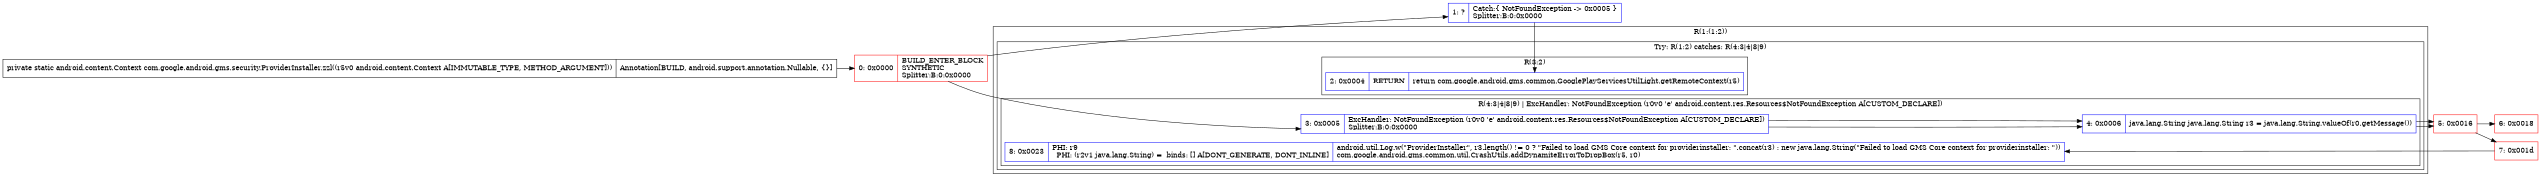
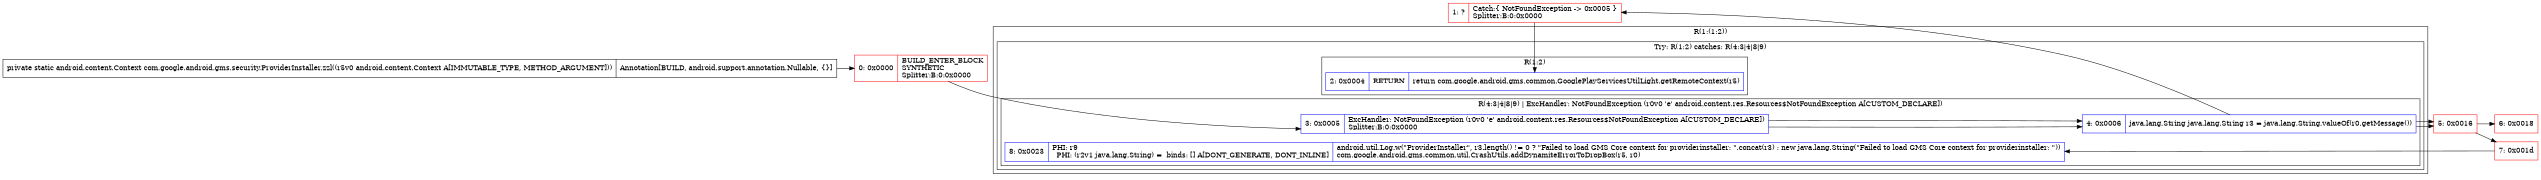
  digraph {
    rankdir=LR
    node [color=red shape=record]
    n1 [color=blue label="{2\:\ 0x0004|RETURN\l|return com.google.android.gms.common.GooglePlayServicesUtilLight.getRemoteContext(r5)\l}"]
    n2 [color=blue label="{3\:\ 0x0005|ExcHandler: NotFoundException (r0v0 'e' android.content.res.Resources$NotFoundException A[CUSTOM_DECLARE])\lSplitter:B:0:0x0000\l}"]
    n3 [color=blue label="{4\:\ 0x0006|java.lang.String java.lang.String r3 = java.lang.String.valueOf(r0.getMessage())\l}"]
    n4 [color=blue label="{8\:\ 0x0023|PHI: r9 \l  PHI: (r2v1 java.lang.String) =  binds: [] A[DONT_GENERATE, DONT_INLINE]\l|android.util.Log.w(\"ProviderInstaller\", r3.length() != 0 ? \"Failed to load GMS Core context for providerinstaller: \".concat(r3) : new java.lang.String(\"Failed to load GMS Core context for providerinstaller: \"))\lcom.google.android.gms.common.util.CrashUtils.addDynamiteErrorToDropBox(r5, r0)\l}"]
    n5 [label="{5\:\ 0x0016}"]
    n6 [label="{6\:\ 0x0018}"]
    n7 [label="{7\:\ 0x001d}"]
    n8 [label="{0\:\ 0x0000|BUILD_ENTER_BLOCK\lSYNTHETIC\lSplitter:B:0:0x0000\l}"]
-   n9 [color=blue label="{1\:\ ?|Catch:\{ NotFoundException \-\> 0x0005 \}\lSplitter:B:0:0x0000\l}"]
+   n9 [label="{1\:\ ?|Catch:\{ NotFoundException \-\> 0x0005 \}\lSplitter:B:0:0x0000\l}"]
    n10 [label="{private static android.content.Context com.google.android.gms.security.ProviderInstaller.zzl((r5v0 android.content.Context A[IMMUTABLE_TYPE, METHOD_ARGUMENT]))  | Annotation[BUILD, android.support.annotation.Nullable, \{\}]\l}" color=""]
    subgraph cluster_1 {
      label="R(1:(1:2))"
      subgraph cluster_2 {
        label="Try: R(1:2) catches: R(4:3|4|8|9)"
        subgraph cluster_3 {
-         label="R(3:2)"
+         label="R(1:2)"
          n1
        }
        subgraph cluster_4 {
          label="R(4:3|4|8|9) | ExcHandler: NotFoundException (r0v0 'e' android.content.res.Resources$NotFoundException A[CUSTOM_DECLARE])\l"
          n2
          n3
          n4
        }
      }
    }
    subgraph cluster_5 {
      label="R(4:3|4|8|9) | ExcHandler: NotFoundException (r0v0 'e' android.content.res.Resources$NotFoundException A[CUSTOM_DECLARE])\l"
    }
    n2 -> n3
    n2 -> n3
    n3 -> n5
    n3 -> n5
    n5 -> n6
    n5 -> n7
    n7 -> n4
    n8 -> n2
-   n8 -> n9
+   n3 -> n9
    n9 -> n1
    n10 -> n8
  }
